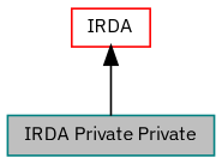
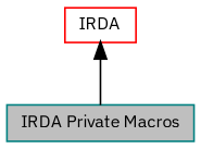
  digraph {
    rankdir=TB
    fontname="IBM Plex Sans"
    node [fontname="IBM Plex Sans" fontsize=10 shape=record style=filled]
-   n1 [color=teal fillcolor=grey75 fontcolor=black height=0.2 label="IRDA Private Private" width=0.4]
+   n1 [color=teal fillcolor=grey75 fontcolor=black height=0.2 label="IRDA Private Macros" width=0.4]
    n2 [color=red fillcolor=white height=0.2 label=IRDA width=0.4]
    n2 -> n1 [dir=back fontname="IBM Plex Sans" fontsize=10 labelfontname=Helvetica labelfontsize=10 shape=plaintext style=solid]
  }
